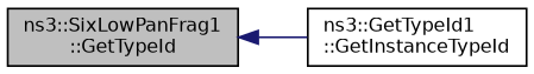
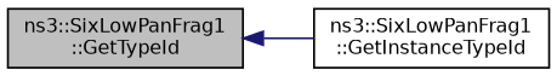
  digraph {
    rankdir=LR
    node [color=black fontname=Helvetica fontsize=10 shape=record style=filled]
    n1 [fillcolor=grey75 fontcolor=black height=0.2 label="ns3::SixLowPanFrag1\l::GetTypeId" width=0.4]
-   n2 [fillcolor=white height=0.2 label="ns3::GetTypeId1\l::GetInstanceTypeId" width=0.4]
+   n2 [fillcolor=white height=0.2 label="ns3::SixLowPanFrag1\l::GetInstanceTypeId" width=0.4]
    n1 -> n2 [color=midnightblue dir=back fontname=Helvetica fontsize=10 labelfontname=Helvetica labelfontsize=10 style=solid]
  }
